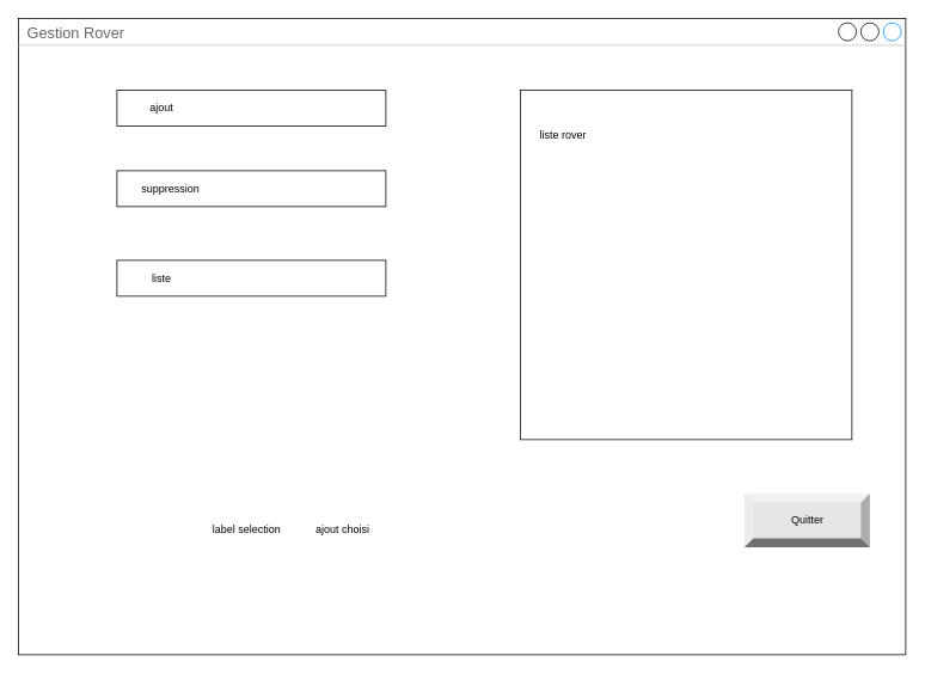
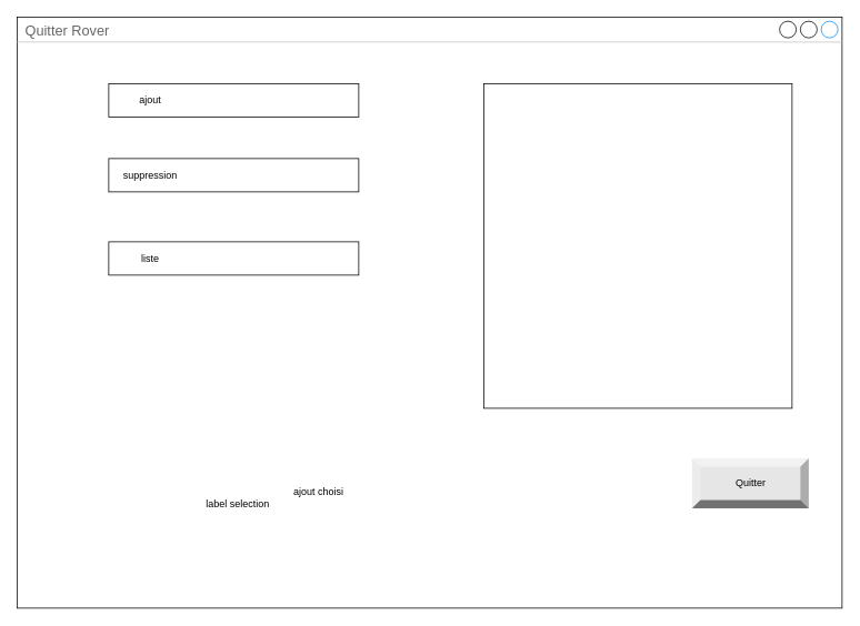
  <mxCell id="0" />
  <mxCell id="1" parent="0" />
- <mxCell id="2" value="Gestion Rover" style="strokeWidth=1;shadow=0;dashed=0;align=center;html=1;shape=mxgraph.mockup.containers.window;align=left;verticalAlign=top;spacingLeft=8;strokeColor2=#008cff;strokeColor3=#c4c4c4;fontColor=#666666;mainText=;fontSize=17;labelBackgroundColor=none;" parent="1" vertex="1"><mxGeometry x="20" y="20" width="990" height="710" as="geometry" /></mxCell>
+ <mxCell id="2" value="Quitter Rover" style="strokeWidth=1;shadow=0;dashed=0;align=center;html=1;shape=mxgraph.mockup.containers.window;align=left;verticalAlign=top;spacingLeft=8;strokeColor2=#008cff;strokeColor3=#c4c4c4;fontColor=#666666;mainText=;fontSize=17;labelBackgroundColor=none;" parent="1" vertex="1"><mxGeometry x="20" y="20" width="990" height="710" as="geometry" /></mxCell>
  <mxCell id="3" value="" style="rounded=0;whiteSpace=wrap;html=1;" parent="1" vertex="1"><mxGeometry x="130" y="100" width="300" height="40" as="geometry" /></mxCell>
  <mxCell id="4" value="" style="rounded=0;whiteSpace=wrap;html=1;" parent="1" vertex="1"><mxGeometry x="130" y="190" width="300" height="40" as="geometry" /></mxCell>
  <mxCell id="5" value="" style="rounded=0;whiteSpace=wrap;html=1;" parent="1" vertex="1"><mxGeometry x="130" y="290" width="300" height="40" as="geometry" /></mxCell>
  <mxCell id="6" value="" style="rounded=0;whiteSpace=wrap;html=1;" parent="1" vertex="1"><mxGeometry x="580" y="100" width="370" height="390" as="geometry" /></mxCell>
  <mxCell id="7" value="ajout choisi" style="text;html=1;strokeColor=none;fillColor=none;align=left;verticalAlign=middle;whiteSpace=wrap;rounded=0;" parent="1" vertex="1"><mxGeometry x="350" y="580" width="240" height="20" as="geometry" /></mxCell>
- <mxCell id="8" value="label selection" style="text;html=1;strokeColor=none;fillColor=none;align=center;verticalAlign=middle;whiteSpace=wrap;rounded=0;" parent="1" vertex="1"><mxGeometry x="230" y="580" width="90" height="20" as="geometry" /></mxCell>
+ <mxCell id="8" value="label selection" style="text;html=1;strokeColor=none;fillColor=none;align=center;verticalAlign=middle;whiteSpace=wrap;rounded=0;" parent="1" vertex="1"><mxGeometry x="240" y="595" width="90" height="20" as="geometry" /></mxCell>
  <mxCell id="9" value="ajout" style="text;html=1;strokeColor=none;fillColor=none;align=center;verticalAlign=middle;whiteSpace=wrap;rounded=0;" parent="1" vertex="1"><mxGeometry x="160" y="110" width="40" height="20" as="geometry" /></mxCell>
- <mxCell id="10" value="suppression" style="text;html=1;strokeColor=none;fillColor=none;align=center;verticalAlign=middle;whiteSpace=wrap;rounded=0;" parent="1" vertex="1"><mxGeometry x="170" y="200" width="40" height="20" as="geometry" /></mxCell>
+ <mxCell id="10" value="suppression" style="text;html=1;strokeColor=none;fillColor=none;align=center;verticalAlign=middle;whiteSpace=wrap;rounded=0;" parent="1" vertex="1"><mxGeometry x="160" y="200" width="40" height="20" as="geometry" /></mxCell>
  <mxCell id="11" value="liste" style="text;html=1;strokeColor=none;fillColor=none;align=center;verticalAlign=middle;whiteSpace=wrap;rounded=0;" parent="1" vertex="1"><mxGeometry x="160" y="300" width="40" height="20" as="geometry" /></mxCell>
- <mxCell id="12" value="liste rover" style="text;html=1;strokeColor=none;fillColor=none;align=left;verticalAlign=middle;whiteSpace=wrap;rounded=0;" parent="1" vertex="1"><mxGeometry x="600" y="140" width="160" height="20" as="geometry" /></mxCell>
  <mxCell id="13" value="Quitter" style="labelPosition=center;verticalLabelPosition=middle;align=center;html=1;shape=mxgraph.basic.shaded_button;dx=10;fillColor=#E6E6E6;strokeColor=none;" parent="1" vertex="1"><mxGeometry x="830" y="550" width="140" height="60" as="geometry" /></mxCell>
